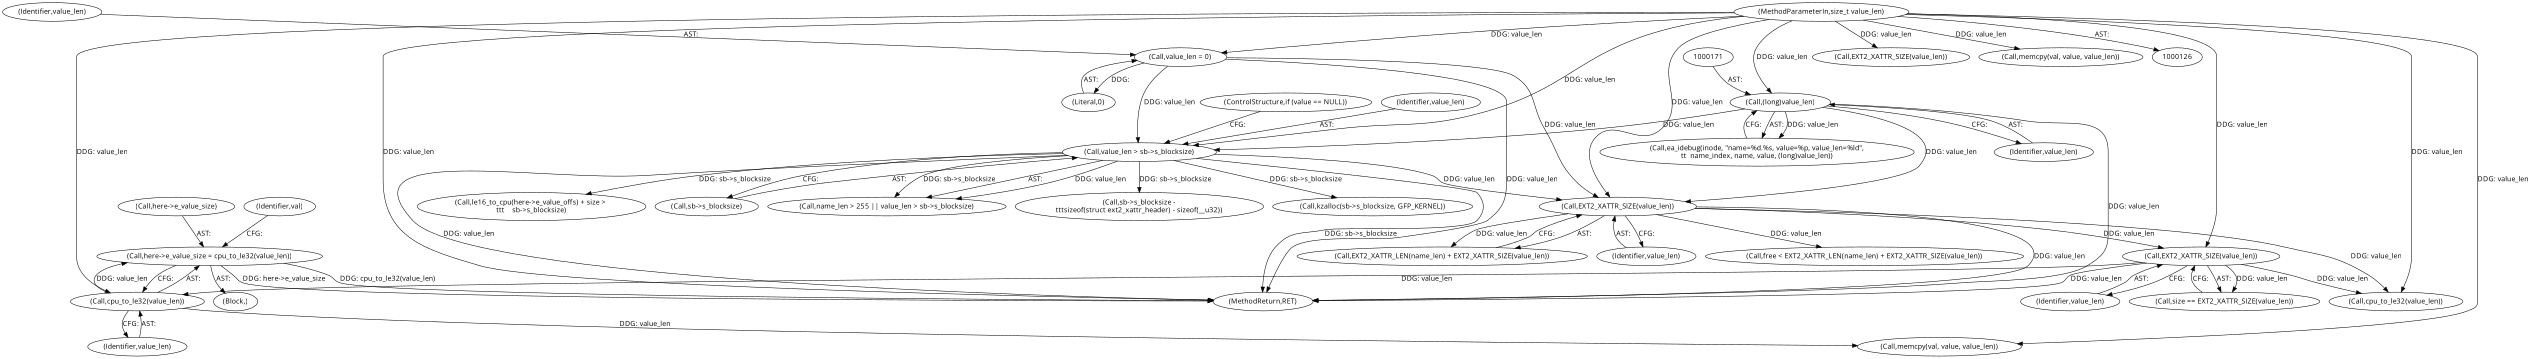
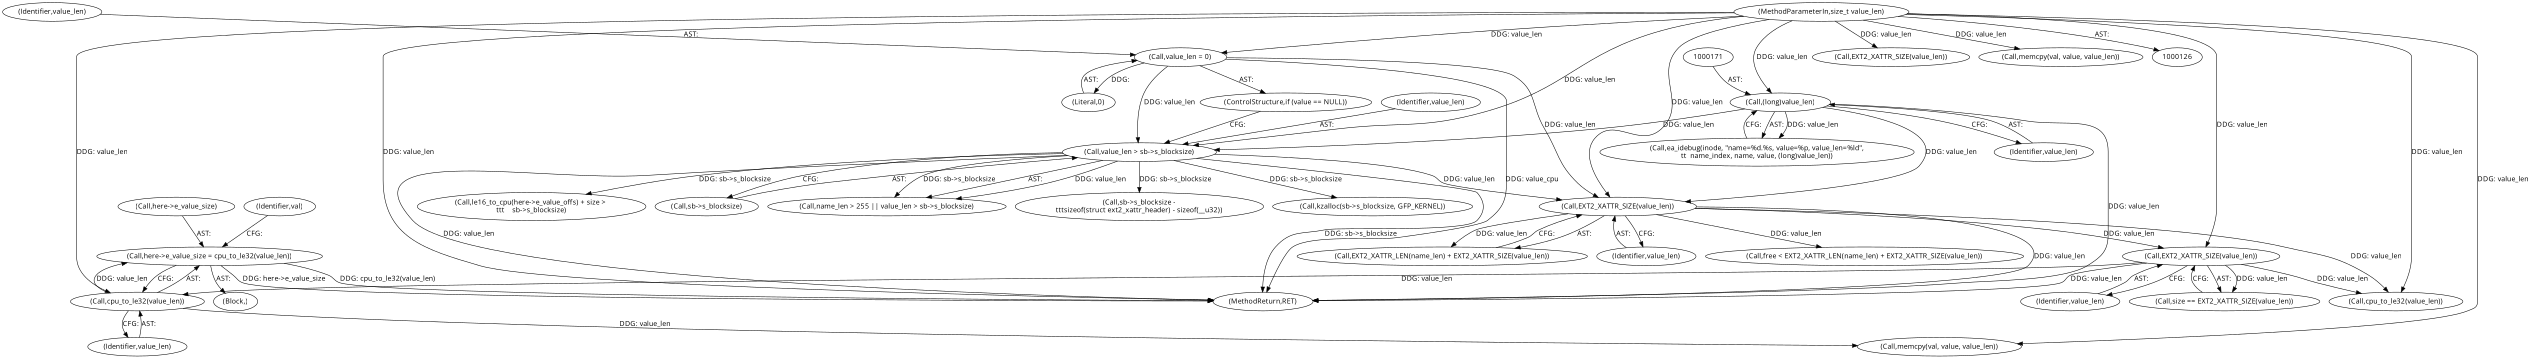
  digraph {
    fontname="Open Sans"
    node [fontname="Open Sans"]
    edge [fontname="Open Sans"]
    n1 [label="(Call,here->e_value_size = cpu_to_le32(value_len))"]
    n2 [label="(Call,cpu_to_le32(value_len))"]
    n3 [label="(MethodReturn,RET)"]
    n4 [label="(Block,)"]
    n5 [label="(Identifier,value_len)"]
    n6 [label="(Call,memcpy(val, value, value_len))"]
    n7 [label="(Call,EXT2_XATTR_SIZE(value_len))"]
    n8 [label="(Call,cpu_to_le32(value_len))"]
    n9 [label="(Identifier,value_len)"]
    n10 [label="(Call,size == EXT2_XATTR_SIZE(value_len))"]
    n11 [label="(Call,EXT2_XATTR_SIZE(value_len))"]
    n12 [label="(Call,free < EXT2_XATTR_LEN(name_len) + EXT2_XATTR_SIZE(value_len))"]
    n13 [label="(Identifier,value_len)"]
    n14 [label="(Call,EXT2_XATTR_LEN(name_len) + EXT2_XATTR_SIZE(value_len))"]
    n15 [label="(Call,value_len = 0)"]
    n16 [label="(Call,value_len > sb->s_blocksize)"]
    n17 [label="(Literal,0)"]
    n18 [label="(ControlStructure,if (value == NULL))"]
    n19 [label="(Call,name_len > 255 || value_len > sb->s_blocksize)"]
    n20 [label="(Call,sb->s_blocksize -\n\t\t\tsizeof(struct ext2_xattr_header) - sizeof(__u32))"]
    n21 [label="(Call,kzalloc(sb->s_blocksize, GFP_KERNEL))"]
    n22 [label="(Call,sb->s_blocksize)"]
    n23 [label="(Call,le16_to_cpu(here->e_value_offs) + size > \n\t\t\t    sb->s_blocksize)"]
    n24 [label="(MethodParameterIn,size_t value_len)"]
    n25 [label="(Call,(long)value_len)"]
    n26 [label="(Call,EXT2_XATTR_SIZE(value_len))"]
    n27 [label="(Call,memcpy(val, value, value_len))"]
    1000126
    n29 [label="(Call,ea_idebug(inode, \"name=%d.%s, value=%p, value_len=%ld\",\n\t\t  name_index, name, value, (long)value_len))"]
    n30 [label="(Identifier,value_len)"]
    n31 [label="(Identifier,val)"]
    n32 [label="(Identifier,value_len)"]
    n33 [label="(Call,here->e_value_size)"]
    n34 [label="(Identifier,value_len)"]
    1000171
    n1 -> n2 [label="CFG: "]
    n1 -> n3 [label="DDG: cpu_to_le32(value_len)"]
    n1 -> n3 [label="DDG: here->e_value_size"]
    n1 -> n4 [label="AST: "]
    n2 -> n1 [label="AST: "]
    n2 -> n1 [label="DDG: value_len"]
    n2 -> n5 [label="CFG: "]
    n2 -> n6 [label="DDG: value_len"]
    n5 -> n2 [label="AST: "]
    n7 -> n2 [label="DDG: value_len"]
    n7 -> n3 [label="DDG: value_len"]
    n7 -> n8 [label="DDG: value_len"]
    n7 -> n9 [label="CFG: "]
    n7 -> n10 [label="AST: "]
    n7 -> n10 [label="DDG: value_len"]
    n9 -> n7 [label="AST: "]
    n10 -> n7 [label="CFG: "]
    n11 -> n3 [label="DDG: value_len"]
    n11 -> n7 [label="DDG: value_len"]
    n11 -> n8 [label="DDG: value_len"]
    n11 -> n12 [label="DDG: value_len"]
    n11 -> n13 [label="CFG: "]
    n11 -> n14 [label="AST: "]
    n11 -> n14 [label="DDG: value_len"]
    n13 -> n11 [label="AST: "]
    n14 -> n11 [label="CFG: "]
-   n15 -> n3 [label="DDG: value_len"]
+   n15 -> n3 [label="DDG: value_cpu"]
    n15 -> n11 [label="DDG: value_len"]
    n15 -> n16 [label="DDG: value_len"]
    n15 -> n17 [label="DDG: "]
+   n15 -> n18 [label="AST: "]
    n16 -> n3 [label="DDG: value_len"]
    n16 -> n3 [label="DDG: sb->s_blocksize"]
    n16 -> n11 [label="DDG: value_len"]
    n16 -> n19 [label="AST: "]
    n16 -> n19 [label="DDG: value_len"]
    n16 -> n19 [label="DDG: sb->s_blocksize"]
    n16 -> n20 [label="DDG: sb->s_blocksize"]
    n16 -> n21 [label="DDG: sb->s_blocksize"]
    n16 -> n22 [label="CFG: "]
    n16 -> n23 [label="DDG: sb->s_blocksize"]
    n17 -> n15 [label="AST: "]
    n18 -> n16 [label="CFG: "]
    n22 -> n16 [label="AST: "]
    n24 -> n2 [label="DDG: value_len"]
    n24 -> n3 [label="DDG: value_len"]
    n24 -> n6 [label="DDG: value_len"]
    n24 -> n7 [label="DDG: value_len"]
    n24 -> n8 [label="DDG: value_len"]
    n24 -> n11 [label="DDG: value_len"]
    n24 -> n15 [label="DDG: value_len"]
    n24 -> n16 [label="DDG: value_len"]
    n24 -> n25 [label="DDG: value_len"]
    n24 -> n26 [label="DDG: value_len"]
    n24 -> n27 [label="DDG: value_len"]
    n24 -> 1000126 [label="AST: "]
    n25 -> n3 [label="DDG: value_len"]
    n25 -> n11 [label="DDG: value_len"]
    n25 -> n16 [label="DDG: value_len"]
    n25 -> n29 [label="AST: "]
    n25 -> n29 [label="DDG: value_len"]
    n25 -> n30 [label="CFG: "]
    n29 -> n25 [label="CFG: "]
    n30 -> n25 [label="AST: "]
    n31 -> n1 [label="CFG: "]
    n32 -> n15 [label="AST: "]
    n33 -> n1 [label="AST: "]
    n34 -> n16 [label="AST: "]
    1000171 -> n25 [label="AST: "]
  }
